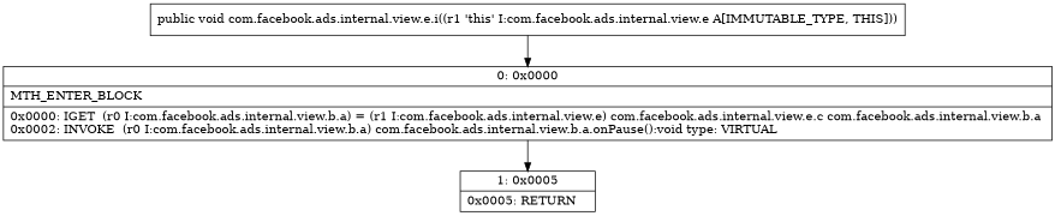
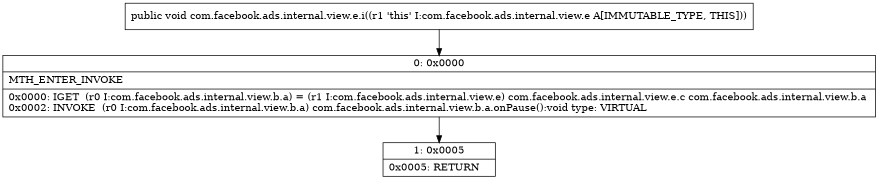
  digraph {
    node [shape=record]
-   n1 [label="{0\:\ 0x0000|MTH_ENTER_BLOCK\l|0x0000: IGET  (r0 I:com.facebook.ads.internal.view.b.a) = (r1 I:com.facebook.ads.internal.view.e) com.facebook.ads.internal.view.e.c com.facebook.ads.internal.view.b.a \l0x0002: INVOKE  (r0 I:com.facebook.ads.internal.view.b.a) com.facebook.ads.internal.view.b.a.onPause():void type: VIRTUAL \l}"]
+   n1 [label="{0\:\ 0x0000|MTH_ENTER_INVOKE\l|0x0000: IGET  (r0 I:com.facebook.ads.internal.view.b.a) = (r1 I:com.facebook.ads.internal.view.e) com.facebook.ads.internal.view.e.c com.facebook.ads.internal.view.b.a \l0x0002: INVOKE  (r0 I:com.facebook.ads.internal.view.b.a) com.facebook.ads.internal.view.b.a.onPause():void type: VIRTUAL \l}"]
    n2 [label="{1\:\ 0x0005|0x0005: RETURN   \l}"]
    n3 [label="{public void com.facebook.ads.internal.view.e.i((r1 'this' I:com.facebook.ads.internal.view.e A[IMMUTABLE_TYPE, THIS])) }"]
    n1 -> n2
    n3 -> n1
  }
